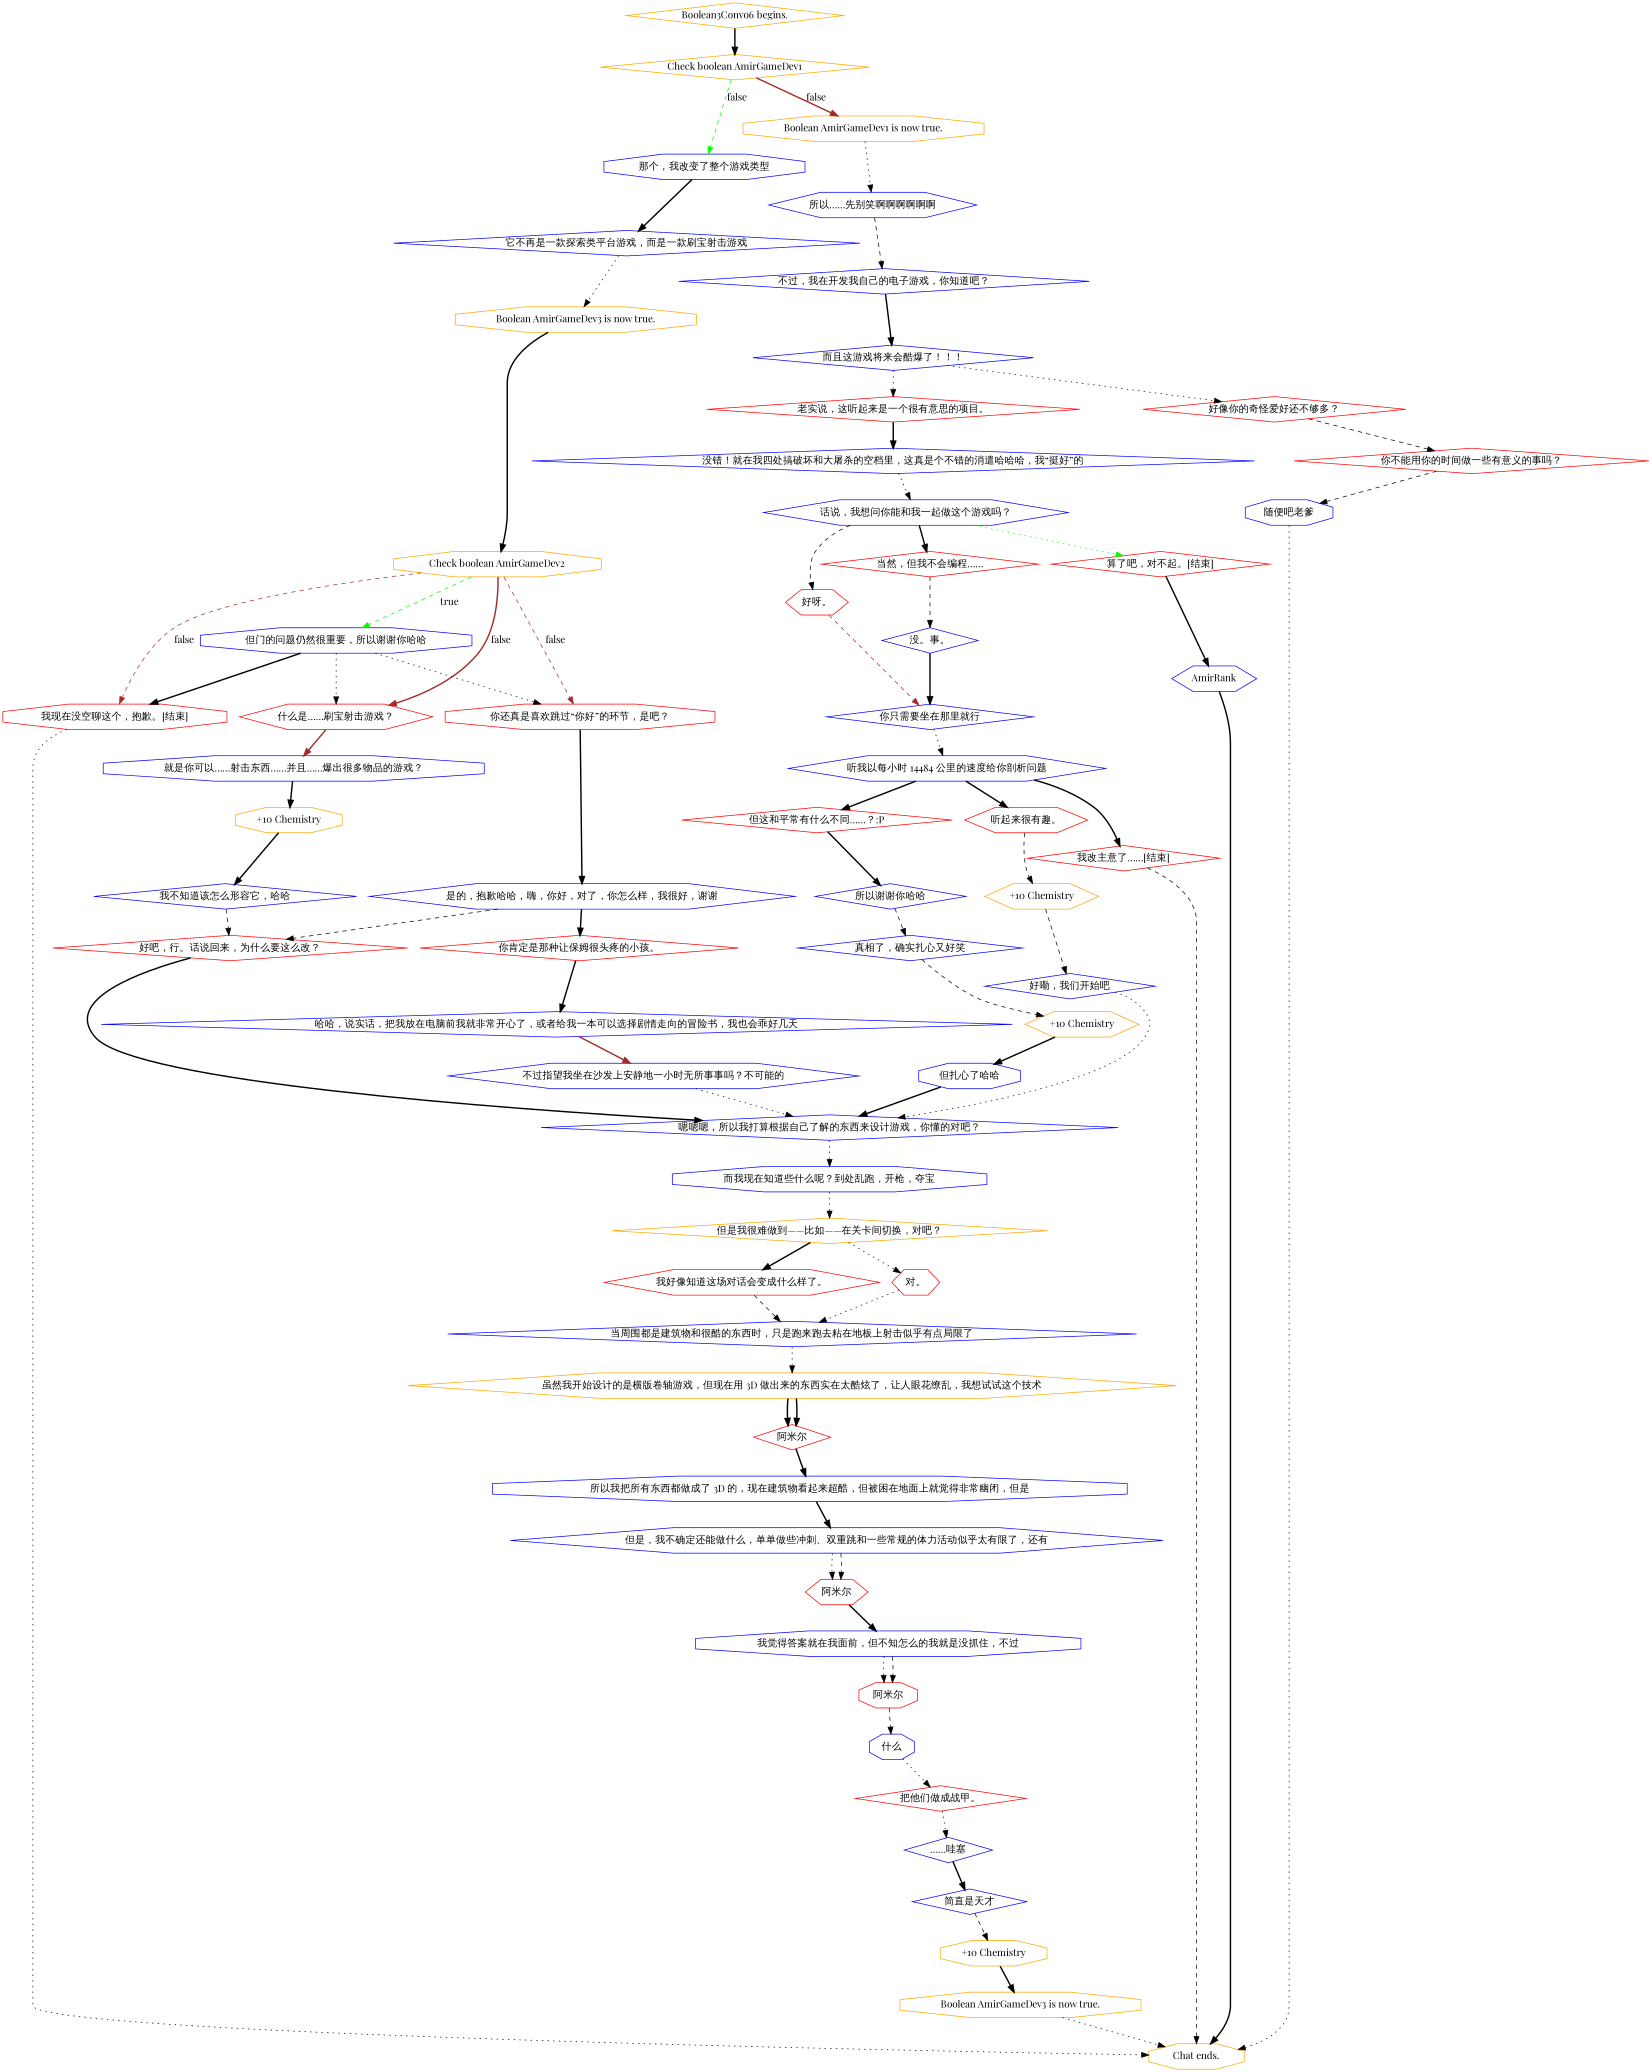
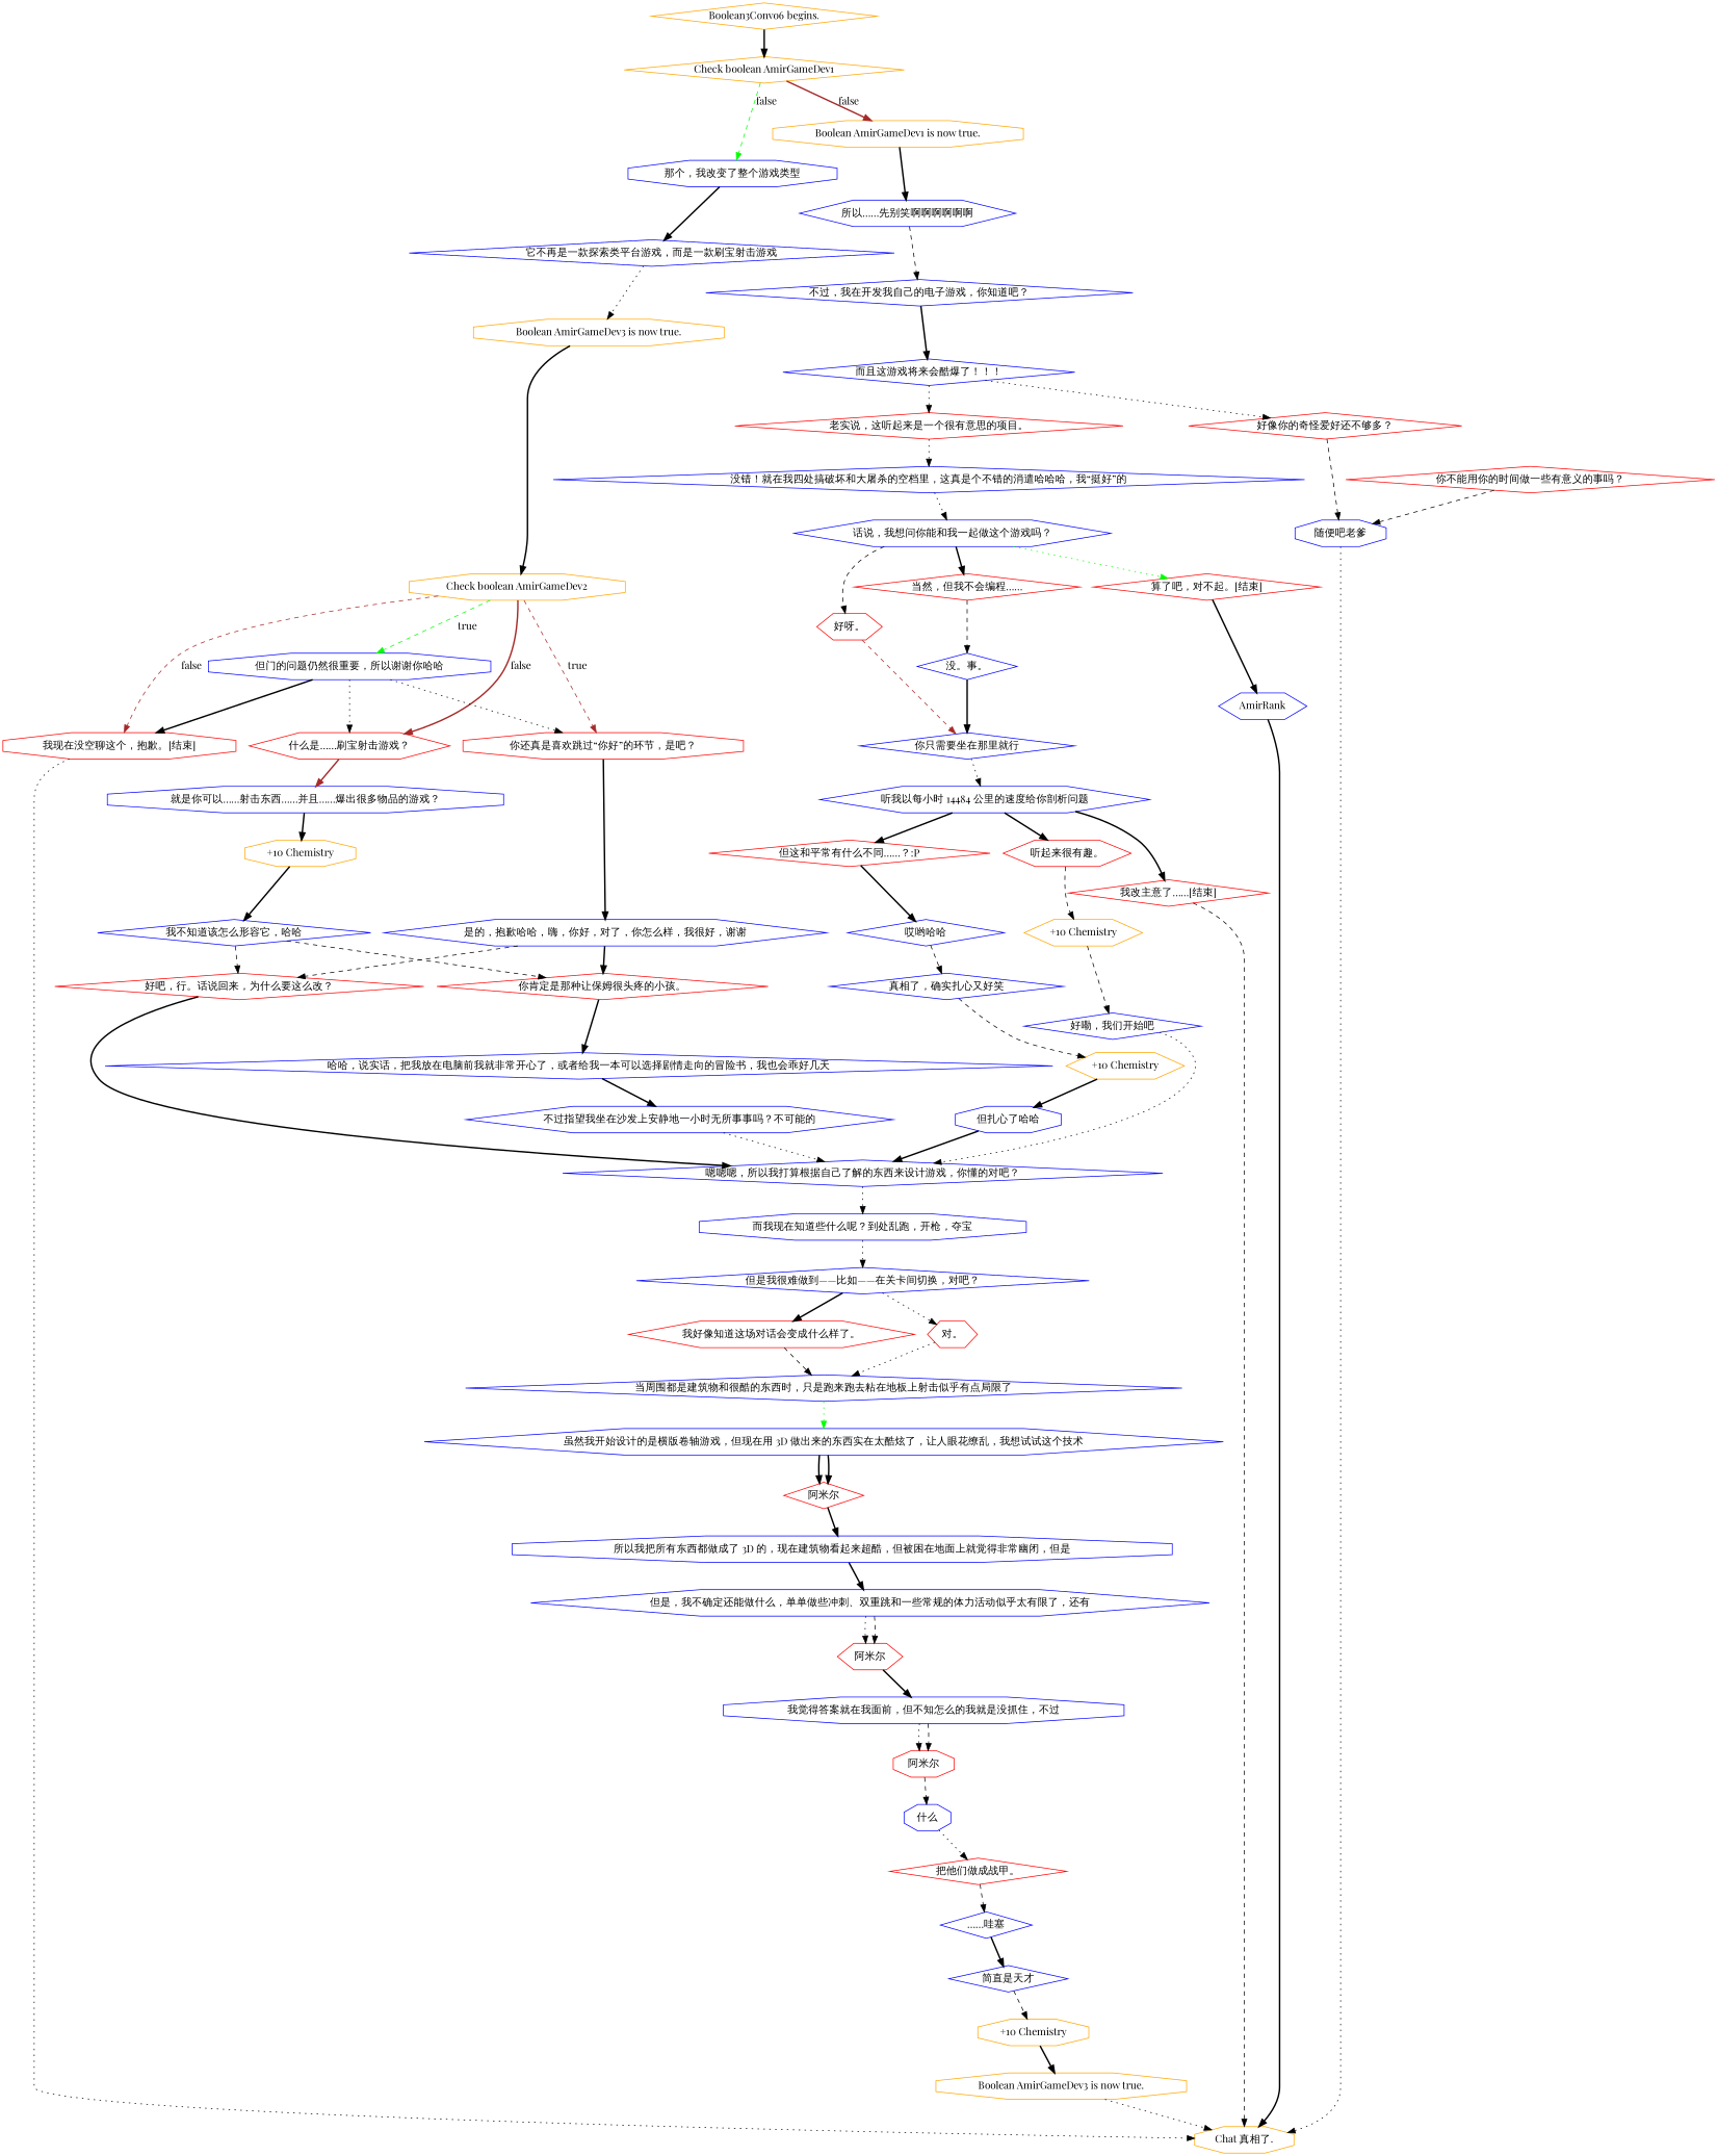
  digraph {
    fontname="Playfair Display"
    node [color=blue fontname="Playfair Display" shape=diamond]
    edge [fontname="Playfair Display" style=bold]
    n1 [color=orange label="Boolean3Convo6 begins."]
    n2 [color=orange label="Check boolean AmirGameDev1"]
    n3 [label="那个，我改变了整个游戏类型" shape=octagon]
    n4 [color=orange label="Boolean AmirGameDev1 is now true." shape=octagon]
    n5 [label="它不再是一款探索类平台游戏，而是一款刷宝射击游戏"]
    n6 [label="所以……先别笑啊啊啊啊啊啊" shape=hexagon]
    n7 [color=orange label="Boolean AmirGameDev3 is now true." shape=octagon]
    n8 [label="不过，我在开发我自己的电子游戏，你知道吧？"]
    n9 [color=orange label="Check boolean AmirGameDev2" shape=octagon]
    n10 [label="而且这游戏将来会酷爆了！！！"]
    n11 [label="但门的问题仍然很重要，所以谢谢你哈哈" shape=octagon]
    n12 [color=red label="我现在没空聊这个，抱歉。[结束]" shape=octagon]
    n13 [color=red label="什么是……刷宝射击游戏？" shape=hexagon]
    n14 [color=red label="你还真是喜欢跳过“你好”的环节，是吧？" shape=octagon]
    n15 [color=red label="老实说，这听起来是一个很有意思的项目。"]
    n16 [color=red label="好像你的奇怪爱好还不够多？"]
-   "Chat ends." [color=orange shape=octagon]
+   "Chat ends." [color=orange shape=octagon label="Chat 真相了."]
    n18 [label="就是你可以……射击东西……并且……爆出很多物品的游戏？" shape=octagon]
    n19 [label="是的，抱歉哈哈，嗨，你好，对了，你怎么样，我很好，谢谢" shape=hexagon]
    n20 [label="没错！就在我四处搞破坏和大屠杀的空档里，这真是个不错的消遣哈哈哈，我“挺好”的"]
    n21 [color=red label="你不能用你的时间做一些有意义的事吗？"]
    n22 [color=orange label="+10 Chemistry" shape=octagon]
    n23 [color=red label="你肯定是那种让保姆很头疼的小孩。"]
    n24 [color=red label="好吧，行。话说回来，为什么要这么改？"]
    n25 [label="话说，我想问你能和我一起做这个游戏吗？" shape=hexagon]
    n26 [label="随便吧老爹" shape=octagon]
    n27 [label="我不知道该怎么形容它，哈哈"]
    n28 [label="哈哈，说实话，把我放在电脑前我就非常开心了，或者给我一本可以选择剧情走向的冒险书，我也会乖好几天"]
    n29 [label="嗯嗯嗯，所以我打算根据自己了解的东西来设计游戏，你懂的对吧？"]
    n30 [color=red label="当然，但我不会编程……"]
    n31 [color=red label="好呀。" shape=hexagon]
    n32 [color=red label="算了吧，对不起。[结束]"]
    n33 [label="不过指望我坐在沙发上安静地一小时无所事事吗？不可能的" shape=hexagon]
    n34 [label="而我现在知道些什么呢？到处乱跑，开枪，夺宝" shape=octagon]
    n35 [label="没。事。"]
    n36 [label="你只需要坐在那里就行"]
    n37 [label=AmirRank shape=hexagon]
-   n38 [color=orange label="但是我很难做到——比如——在关卡间切换，对吧？"]
+   n38 [label="但是我很难做到——比如——在关卡间切换，对吧？"]
    n39 [label="听我以每小时 14484 公里的速度给你剖析问题" shape=hexagon]
    n40 [color=red label="对。" shape=hexagon]
    n41 [color=red label="我好像知道这场对话会变成什么样了。" shape=hexagon]
    n42 [color=red label="但这和平常有什么不同……？:P"]
    n43 [color=red label="听起来很有趣。" shape=hexagon]
    n44 [color=red label="我改主意了……[结束]"]
    n45 [label="当周围都是建筑物和很酷的东西时，只是跑来跑去粘在地板上射击似乎有点局限了"]
-   n46 [label="所以谢谢你哈哈"]
+   n46 [label="哎哟哈哈"]
    n47 [color=orange label="+10 Chemistry" shape=hexagon]
-   n48 [color=orange label="虽然我开始设计的是横版卷轴游戏，但现在用 3D 做出来的东西实在太酷炫了，让人眼花缭乱，我想试试这个技术" shape=hexagon]
+   n48 [label="虽然我开始设计的是横版卷轴游戏，但现在用 3D 做出来的东西实在太酷炫了，让人眼花缭乱，我想试试这个技术" shape=hexagon]
    n49 [label="真相了，确实扎心又好笑"]
    n50 [label="好嘞，我们开始吧"]
    n51 [color=red label="阿米尔"]
    n52 [color=orange label="+10 Chemistry" shape=hexagon]
    n53 [label="所以我把所有东西都做成了 3D 的，现在建筑物看起来超酷，但被困在地面上就觉得非常幽闭，但是" shape=octagon]
    n54 [label="但扎心了哈哈" shape=octagon]
    n55 [label="但是，我不确定还能做什么，单单做些冲刺、双重跳和一些常规的体力活动似乎太有限了，还有" shape=hexagon]
    n56 [color=red label="阿米尔" shape=hexagon]
    n57 [label="我觉得答案就在我面前，但不知怎么的我就是没抓住，不过" shape=octagon]
    n58 [color=red label="阿米尔" shape=octagon]
    n59 [label="什么" shape=octagon]
    n60 [color=red label="把他们做成战甲。"]
    n61 [label="……哇塞"]
    n62 [label="简直是天才"]
    n63 [color=orange label="+10 Chemistry" shape=octagon]
    n64 [color=orange label="Boolean AmirGameDev3 is now true." shape=octagon]
    n1 -> n2
    n2 -> n3 [color=green label=false style=dashed]
    n2 -> n4 [color=brown label=false]
    n3 -> n5
-   n4 -> n6 [style=dotted]
+   n4 -> n6
    n5 -> n7 [style=dotted]
    n6 -> n8 [style=dashed]
    n7 -> n9
    n8 -> n10
    n9 -> n11 [color=green label=true style=dashed]
    n9 -> n12 [color=brown label=false style=dashed]
    n9 -> n13 [color=brown label=false]
-   n9 -> n14 [color=brown label=false style=dashed]
+   n9 -> n14 [color=brown label=true style=dashed]
    n10 -> n15 [style=dotted]
    n10 -> n16 [style=dotted]
    n11 -> n12
    n11 -> n13 [style=dotted]
    n11 -> n14 [style=dotted]
    n12 -> "Chat ends." [style=dotted]
    n13 -> n18 [color=brown]
    n14 -> n19
-   n15 -> n20
-   n16 -> n21 [style=dashed]
+   n15 -> n20 [style=dotted]
+   n16 -> n26 [style=dashed]
    n18 -> n22
    n19 -> n23
    n19 -> n24 [style=dashed]
    n20 -> n25 [style=dotted]
    n21 -> n26 [style=dashed]
    n22 -> n27
    n23 -> n28
    n24 -> n29
    n25 -> n30
    n25 -> n31 [style=dashed]
    n25 -> n32 [color=green style=dotted]
    n26 -> "Chat ends." [style=dotted]
+   n27 -> n23 [style=dashed]
    n27 -> n24 [style=dashed]
-   n28 -> n33 [color=brown]
+   n28 -> n33
    n29 -> n34 [style=dotted]
    n30 -> n35 [style=dashed]
    n31 -> n36 [color=brown style=dashed]
    n32 -> n37
    n33 -> n29 [style=dotted]
    n34 -> n38 [style=dotted]
    n35 -> n36
    n36 -> n39 [style=dotted]
    n37 -> "Chat ends."
    n38 -> n40 [style=dotted]
    n38 -> n41
    n39 -> n42
    n39 -> n43
    n39 -> n44
    n40 -> n45 [style=dotted]
    n41 -> n45 [style=dashed]
    n42 -> n46
    n43 -> n47 [style=dashed]
    n44 -> "Chat ends." [style=dashed]
-   n45 -> n48 [style=dotted]
+   n45 -> n48 [style=dotted color=green]
    n46 -> n49 [style=dashed]
    n47 -> n50 [style=dashed]
    n48 -> n51
    n48 -> n51
    n49 -> n52 [style=dashed]
    n50 -> n29 [style=dotted]
    n51 -> n53
    n52 -> n54
    n53 -> n55
    n54 -> n29
    n55 -> n56 [style=dotted]
    n55 -> n56 [style=dashed]
    n56 -> n57
    n57 -> n58 [style=dotted]
    n57 -> n58 [style=dashed]
    n58 -> n59 [style=dashed]
    n59 -> n60 [style=dotted]
-   n60 -> n61 [style=dotted]
+   n60 -> n61 [style=dashed]
    n61 -> n62
    n62 -> n63 [style=dashed]
    n63 -> n64
    n64 -> "Chat ends." [style=dotted]
  }
